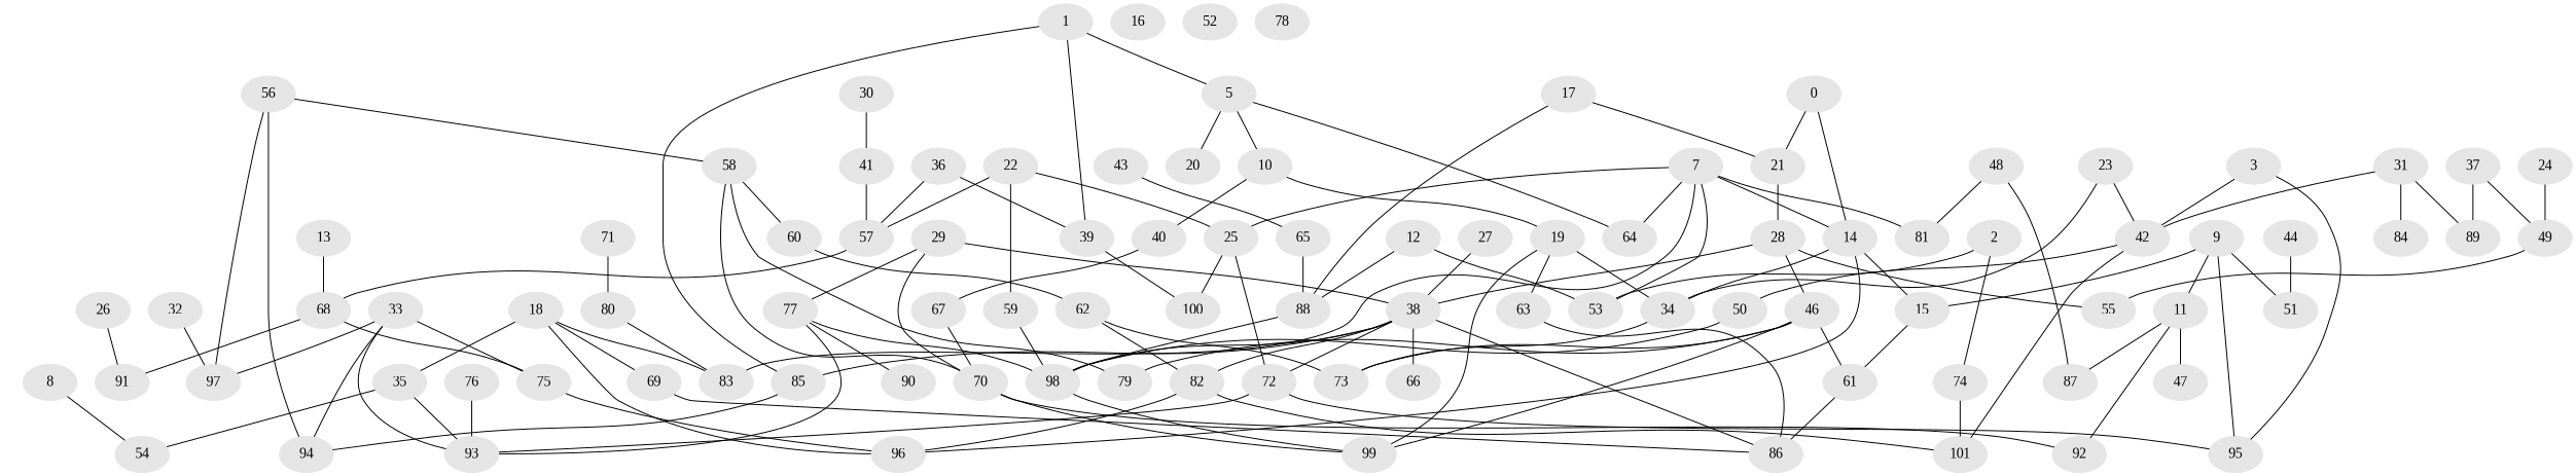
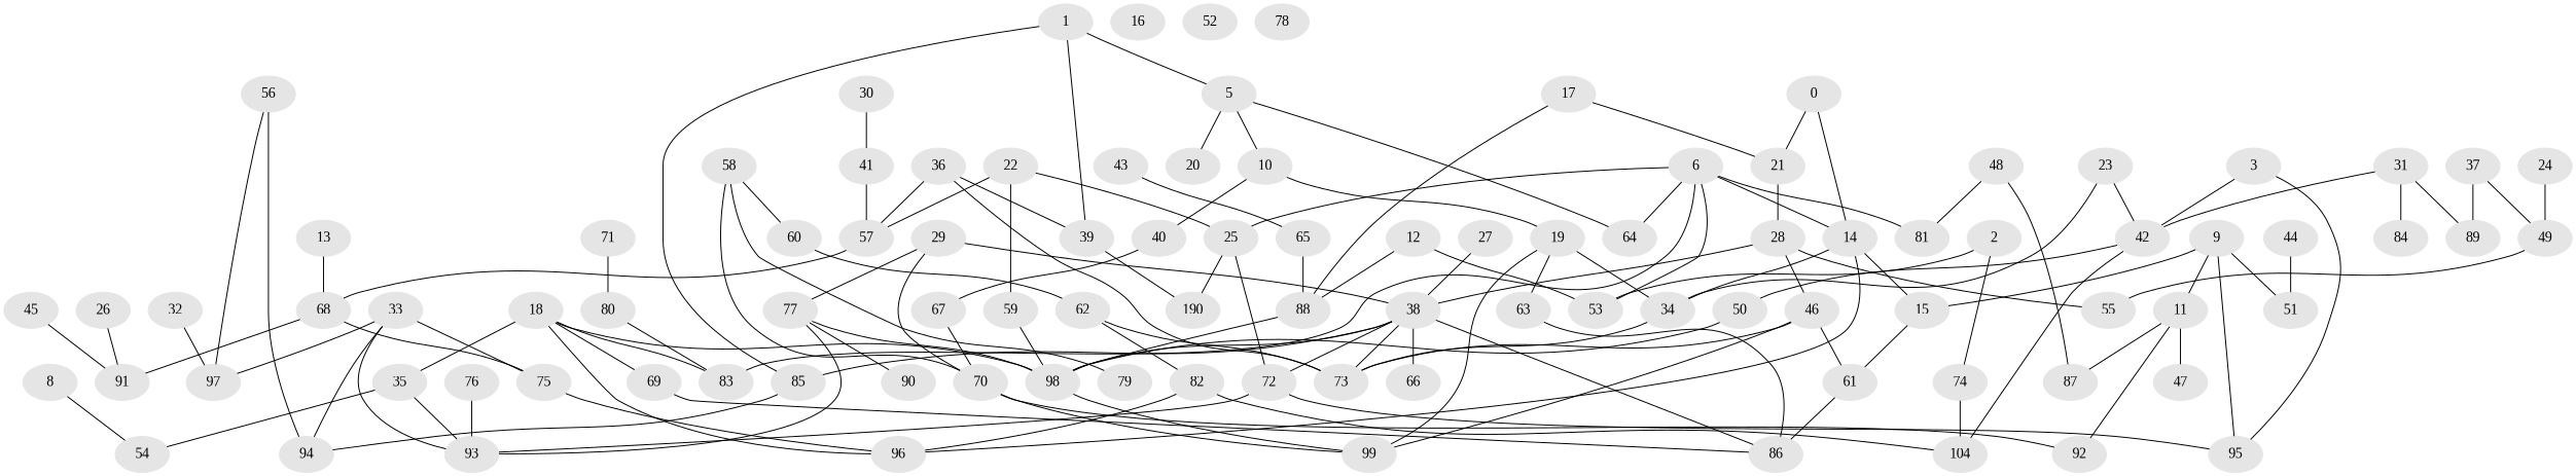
  graph {
    fontname="Liberation Serif"
    node [color=gray90 fontname="Liberation Serif" style=filled]
    edge [fontname="Liberation Serif"]
    1
    5
    39
    85
    10
    20
    64
-   100
+   100 [label=190]
    94
    2
    53
    74
    60
    62
-   101
+   101 [label=104]
    3
    42
    95
    50
    80
    83
    19
    40
    n24 [label=0]
    14
    21
    15
    34
    96
    28
-   7
+   7 [label=6]
    25
    81
    72
    8
    54
    9
    11
    51
    47
    87
    92
    61
    63
    99
    67
    12
    88
    98
    13
    68
    91
    75
    73
    86
    16
    17
    18
    35
    69
    93
    38
    46
    55
    22
    57
    59
    23
    24
    49
    26
    27
    66
    79
    29
    70
    77
    90
    30
    41
    31
    84
    89
    32
    97
    33
    36
    37
    43
    65
    44
+   45
    48
    52
    56
    58
    82
    71
    76
    78
    1 -- 5
    1 -- 39
    1 -- 85
    5 -- 10
    5 -- 20
    5 -- 64
    39 -- 100
    85 -- 94
    10 -- 19
    10 -- 40
    2 -- 53
    2 -- 74
    74 -- 101
    60 -- 62
    62 -- 73
    62 -- 82
    3 -- 42
    3 -- 95
    42 -- 101
    42 -- 50
    50 -- 98
    80 -- 83
    19 -- 34
    19 -- 63
    19 -- 99
    40 -- 67
    n24 -- 14
    n24 -- 21
    14 -- 15
    14 -- 34
    14 -- 96
    21 -- 28
    15 -- 61
    34 -- 73
    28 -- 38
    28 -- 46
    28 -- 55
    7 -- 64
    7 -- 53
    7 -- 83
    7 -- 14
    7 -- 25
    7 -- 81
    25 -- 100
    25 -- 72
    72 -- 95
    72 -- 93
    8 -- 54
    9 -- 95
    9 -- 15
    9 -- 11
    9 -- 51
    11 -- 47
    11 -- 87
    11 -- 92
    61 -- 86
    63 -- 86
    67 -- 70
    12 -- 53
    12 -- 88
    88 -- 98
    98 -- 99
    13 -- 68
    68 -- 91
    68 -- 75
    75 -- 96
    17 -- 21
    17 -- 88
    18 -- 83
    18 -- 96
+   18 -- 98
    18 -- 35
    18 -- 69
    35 -- 54
    35 -- 93
    69 -- 86
    38 -- 85
    38 -- 72
    38 -- 98
-   38 -- 82
+   38 -- 73
    38 -- 86
    38 -- 66
    46 -- 61
    46 -- 99
    46 -- 73
-   46 -- 79
    22 -- 25
    22 -- 57
    22 -- 59
    57 -- 68
    59 -- 98
    23 -- 42
    23 -- 34
    24 -- 49
    49 -- 55
    26 -- 91
    27 -- 38
    29 -- 38
    29 -- 70
    29 -- 77
    70 -- 92
    70 -- 99
    77 -- 98
    77 -- 93
    77 -- 90
    30 -- 41
    41 -- 57
    31 -- 42
    31 -- 84
    31 -- 89
    32 -- 97
    33 -- 94
    33 -- 75
    33 -- 93
    33 -- 97
    36 -- 39
+   36 -- 73
    36 -- 57
    37 -- 49
    37 -- 89
    43 -- 65
    65 -- 88
    44 -- 51
+   45 -- 91
    48 -- 81
    48 -- 87
    56 -- 94
    56 -- 97
-   56 -- 58
    58 -- 60
    58 -- 79
    58 -- 70
    82 -- 101
    82 -- 96
    71 -- 80
    76 -- 93
  }
